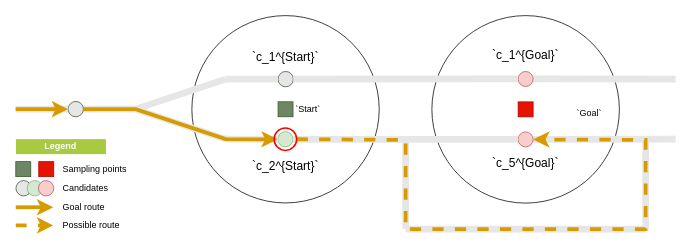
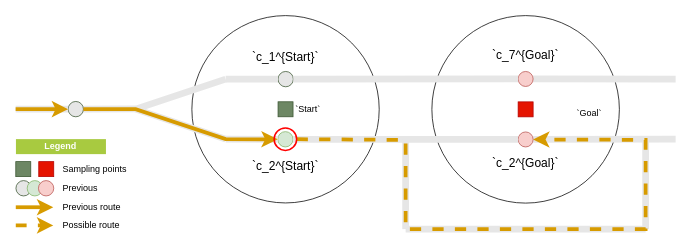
  <mxCell id="0" />
  <mxCell id="1" parent="0" />
  <mxCell id="2" value="" style="ellipse;whiteSpace=wrap;html=1;aspect=fixed;fillColor=none;" parent="1" vertex="1"><mxGeometry x="575" y="20.31" width="250" height="250" as="geometry" /></mxCell>
  <mxCell id="3" value="" style="ellipse;whiteSpace=wrap;html=1;aspect=fixed;fillColor=none;" parent="1" vertex="1"><mxGeometry x="255" y="20.31" width="249.79" height="249.79" as="geometry" /></mxCell>
  <mxCell id="4" value="" style="whiteSpace=wrap;html=1;rounded=0;shadow=0;strokeWidth=1;fillColor=#6d8764;fontSize=24;align=right;strokeColor=#3A5431;" parent="1" vertex="1"><mxGeometry x="369.89" y="135.21" width="20" height="20" as="geometry" /></mxCell>
  <mxCell id="5" value="" style="whiteSpace=wrap;html=1;rounded=0;shadow=0;strokeWidth=1;fillColor=#e51400;fontSize=24;align=right;strokeColor=#B20000;" parent="1" vertex="1"><mxGeometry x="690" y="135.31" width="20" height="20" as="geometry" /></mxCell>
  <mxCell id="6" value="" style="endArrow=none;html=1;strokeWidth=9;fillColor=#76608a;strokeColor=#E6E6E6;" parent="1" source="20" edge="1"><mxGeometry width="50" height="50" relative="1" as="geometry"><mxPoint x="300" y="105" as="sourcePoint" /><mxPoint x="900" y="105" as="targetPoint" /></mxGeometry></mxCell>
  <mxCell id="7" value="" style="endArrow=none;html=1;strokeWidth=9;fillColor=#76608a;strokeColor=#E6E6E6;" parent="1" source="18" edge="1"><mxGeometry width="50" height="50" relative="1" as="geometry"><mxPoint x="300" y="185" as="sourcePoint" /><mxPoint x="900" y="185" as="targetPoint" /></mxGeometry></mxCell>
  <mxCell id="8" value="" style="endArrow=none;html=1;strokeWidth=9;fillColor=#76608a;strokeColor=#E6E6E6;" parent="1" edge="1"><mxGeometry width="50" height="50" relative="1" as="geometry"><mxPoint x="180" y="145" as="sourcePoint" /><mxPoint x="300" y="185" as="targetPoint" /></mxGeometry></mxCell>
  <mxCell id="9" value="" style="endArrow=none;html=1;strokeWidth=9;fillColor=#76608a;strokeColor=#E6E6E6;" parent="1" edge="1"><mxGeometry width="50" height="50" relative="1" as="geometry"><mxPoint x="180" y="145" as="sourcePoint" /><mxPoint x="300" y="105" as="targetPoint" /></mxGeometry></mxCell>
  <mxCell id="10" value="" style="endArrow=none;html=1;strokeWidth=9;fillColor=#76608a;strokeColor=#E6E6E6;" parent="1" source="11" edge="1"><mxGeometry width="50" height="50" relative="1" as="geometry"><mxPoint x="-20" y="144.79" as="sourcePoint" /><mxPoint x="180" y="144.79" as="targetPoint" /></mxGeometry></mxCell>
  <mxCell id="11" value="" style="ellipse;whiteSpace=wrap;html=1;aspect=fixed;fillColor=#E6E6E6;strokeColor=#3A5431;rotation=0;rounded=0;shadow=0;fontSize=24;align=right;strokeWidth=1;" parent="1" vertex="1"><mxGeometry x="90" y="134.79" width="20.42" height="20.42" as="geometry" /></mxCell>
  <mxCell id="12" value="" style="endArrow=none;html=1;strokeWidth=9;fillColor=#76608a;strokeColor=#E6E6E6;" parent="1" target="11" edge="1"><mxGeometry width="50" height="50" relative="1" as="geometry"><mxPoint x="20" y="145" as="sourcePoint" /><mxPoint x="180" y="144.79" as="targetPoint" /></mxGeometry></mxCell>
  <mxCell id="13" style="edgeStyle=none;rounded=0;orthogonalLoop=1;jettySize=auto;html=1;strokeColor=#D79B00;strokeWidth=5;" parent="1" target="11" edge="1"><mxGeometry relative="1" as="geometry"><mxPoint x="20" y="145" as="sourcePoint" /><mxPoint x="380.63" y="294.79" as="targetPoint" /></mxGeometry></mxCell>
  <mxCell id="14" value="" style="ellipse;whiteSpace=wrap;html=1;aspect=fixed;fillColor=#d5e8d4;strokeColor=#82b366;rotation=0;direction=east;" parent="1" vertex="1"><mxGeometry x="369.47" y="175" width="20.42" height="20.42" as="geometry" /></mxCell>
  <mxCell id="15" value="" style="endArrow=none;html=1;strokeWidth=9;fillColor=#76608a;strokeColor=#E6E6E6;" parent="1" target="14" edge="1"><mxGeometry width="50" height="50" relative="1" as="geometry"><mxPoint x="300" y="185" as="sourcePoint" /><mxPoint x="720" y="185" as="targetPoint" /></mxGeometry></mxCell>
  <mxCell id="16" value="" style="ellipse;whiteSpace=wrap;html=1;aspect=fixed;fillColor=#E6E6E6;strokeColor=#3A5431;rotation=0;direction=east;rounded=0;shadow=0;fontSize=24;align=right;strokeWidth=1;" parent="1" vertex="1"><mxGeometry x="369.89" y="94.79" width="20.42" height="20.42" as="geometry" /></mxCell>
  <mxCell id="17" value="" style="endArrow=none;html=1;strokeWidth=9;fillColor=#76608a;strokeColor=#E6E6E6;" parent="1" target="16" edge="1"><mxGeometry width="50" height="50" relative="1" as="geometry"><mxPoint x="300" y="105" as="sourcePoint" /><mxPoint x="734.9" y="105" as="targetPoint" /></mxGeometry></mxCell>
  <mxCell id="18" value="" style="ellipse;whiteSpace=wrap;html=1;aspect=fixed;fillColor=#f8cecc;strokeColor=#b85450;" parent="1" vertex="1"><mxGeometry x="690" y="175.42" width="20" height="20" as="geometry" /></mxCell>
  <mxCell id="19" value="" style="endArrow=none;html=1;strokeWidth=9;fillColor=#76608a;strokeColor=#E6E6E6;" parent="1" source="14" target="18" edge="1"><mxGeometry width="50" height="50" relative="1" as="geometry"><mxPoint x="389.89" y="185.21" as="sourcePoint" /><mxPoint x="900" y="185" as="targetPoint" /></mxGeometry></mxCell>
  <mxCell id="20" value="" style="ellipse;whiteSpace=wrap;html=1;aspect=fixed;fillColor=#f8cecc;strokeColor=#b85450;" parent="1" vertex="1"><mxGeometry x="690" y="94.79" width="20" height="20" as="geometry" /></mxCell>
  <mxCell id="21" value="" style="endArrow=none;html=1;strokeWidth=9;fillColor=#76608a;strokeColor=#E6E6E6;" parent="1" source="16" target="20" edge="1"><mxGeometry width="50" height="50" relative="1" as="geometry"><mxPoint x="390.31" y="105" as="sourcePoint" /><mxPoint x="900" y="105" as="targetPoint" /></mxGeometry></mxCell>
  <mxCell id="22" value="" style="endArrow=none;html=1;strokeWidth=9;fillColor=#76608a;strokeColor=#E6E6E6;" parent="1" edge="1"><mxGeometry width="50" height="50" relative="1" as="geometry"><mxPoint x="540" y="305" as="sourcePoint" /><mxPoint x="540" y="185" as="targetPoint" /></mxGeometry></mxCell>
  <mxCell id="23" value="" style="endArrow=none;html=1;strokeWidth=9;fillColor=#76608a;strokeColor=#E6E6E6;" parent="1" edge="1"><mxGeometry width="50" height="50" relative="1" as="geometry"><mxPoint x="860" y="305" as="sourcePoint" /><mxPoint x="540" y="305" as="targetPoint" /></mxGeometry></mxCell>
  <mxCell id="24" value="" style="endArrow=none;html=1;strokeWidth=9;fillColor=#76608a;strokeColor=#E6E6E6;" parent="1" edge="1"><mxGeometry width="50" height="50" relative="1" as="geometry"><mxPoint x="860" y="305" as="sourcePoint" /><mxPoint x="860" y="185" as="targetPoint" /></mxGeometry></mxCell>
  <mxCell id="25" style="edgeStyle=none;rounded=0;orthogonalLoop=1;jettySize=auto;html=1;strokeColor=#D79B00;strokeWidth=5;" parent="1" source="11" target="14" edge="1"><mxGeometry relative="1" as="geometry"><Array as="points"><mxPoint x="180" y="145" /><mxPoint x="300" y="185" /></Array></mxGeometry></mxCell>
  <mxCell id="26" style="edgeStyle=none;rounded=0;orthogonalLoop=1;jettySize=auto;html=1;dashed=1;strokeColor=#D79B00;strokeWidth=5;" parent="1" source="27" target="18" edge="1"><mxGeometry relative="1" as="geometry"><Array as="points"><mxPoint x="540" y="186" /><mxPoint x="540" y="305" /><mxPoint x="860" y="305" /><mxPoint x="860" y="186" /></Array></mxGeometry></mxCell>
  <mxCell id="27" value="" style="ellipse;whiteSpace=wrap;html=1;aspect=fixed;rotation=0;rounded=0;shadow=0;fontSize=24;align=right;strokeWidth=2;fillColor=none;strokeColor=#FF0000;" parent="1" vertex="1"><mxGeometry x="364.68" y="170" width="30" height="30" as="geometry" /></mxCell>
  <mxCell id="28" value="" style="ellipse;whiteSpace=wrap;html=1;aspect=fixed;fillColor=#E6E6E6;strokeColor=#3A5431;rotation=0;rounded=0;shadow=0;fontSize=24;align=right;strokeWidth=1;" parent="1" vertex="1"><mxGeometry x="20.42" y="240.31" width="20.42" height="20.42" as="geometry" /></mxCell>
  <mxCell id="29" value="&lt;b&gt;Legend&lt;/b&gt;" style="text;html=1;strokeColor=none;align=center;verticalAlign=middle;whiteSpace=wrap;rounded=0;fillColor=#a8ca40;fontColor=#FFFFFF;" parent="1" vertex="1"><mxGeometry x="20.42" y="185" width="120" height="20" as="geometry" /></mxCell>
- <mxCell id="30" value="Candidates" style="text;html=1;strokeColor=none;fillColor=none;align=left;verticalAlign=middle;whiteSpace=wrap;rounded=0;" parent="1" vertex="1"><mxGeometry x="80.84" y="240" width="89.37" height="20" as="geometry" /></mxCell>
- <mxCell id="31" value="&lt;span style=&quot;text-align: right&quot;&gt;Goal route&lt;/span&gt;" style="text;html=1;strokeColor=none;fillColor=none;align=left;verticalAlign=middle;whiteSpace=wrap;rounded=0;" parent="1" vertex="1"><mxGeometry x="80.84" y="266" width="99.37" height="20" as="geometry" /></mxCell>
+ <mxCell id="30" value="Previous" style="text;html=1;strokeColor=none;fillColor=none;align=left;verticalAlign=middle;whiteSpace=wrap;rounded=0;" parent="1" vertex="1"><mxGeometry x="80.84" y="240" width="89.37" height="20" as="geometry" /></mxCell>
+ <mxCell id="31" value="&lt;span style=&quot;text-align: right&quot;&gt;Previous route&lt;/span&gt;" style="text;html=1;strokeColor=none;fillColor=none;align=left;verticalAlign=middle;whiteSpace=wrap;rounded=0;" parent="1" vertex="1"><mxGeometry x="80.84" y="266" width="99.37" height="20" as="geometry" /></mxCell>
  <mxCell id="32" value="" style="curved=1;html=1;strokeColor=#D79B00;fontColor=#000000;fontSize=11;rounded=0;strokeWidth=5;dashed=1;" parent="1" edge="1"><mxGeometry width="50" height="50" relative="1" as="geometry"><mxPoint x="20.21" y="300" as="sourcePoint" /><mxPoint x="70.21" y="300" as="targetPoint" /><Array as="points" /></mxGeometry></mxCell>
  <mxCell id="33" value="&lt;span style=&quot;text-align: right&quot;&gt;Possible route&lt;/span&gt;" style="text;html=1;strokeColor=none;fillColor=none;align=left;verticalAlign=middle;whiteSpace=wrap;rounded=0;" parent="1" vertex="1"><mxGeometry x="80.84" y="290" width="99.37" height="20" as="geometry" /></mxCell>
  <mxCell id="34" value="" style="ellipse;whiteSpace=wrap;html=1;aspect=fixed;fillColor=#d5e8d4;strokeColor=#82b366;rotation=0;" parent="1" vertex="1"><mxGeometry x="35.42" y="240.31" width="20.42" height="20.42" as="geometry" /></mxCell>
  <mxCell id="35" value="Sampling points" style="text;html=1;strokeColor=none;fillColor=none;align=left;verticalAlign=middle;whiteSpace=wrap;rounded=0;" parent="1" vertex="1"><mxGeometry x="80.84" y="215" width="89.37" height="20" as="geometry" /></mxCell>
  <mxCell id="36" value="" style="endArrow=none;html=1;strokeWidth=5;fillColor=#76608a;strokeColor=#82B366;" parent="1" edge="1"><mxGeometry width="50" height="50" relative="1" as="geometry"><mxPoint x="60.21" y="225" as="sourcePoint" /><mxPoint x="60.63" y="225.21" as="targetPoint" /></mxGeometry></mxCell>
  <mxCell id="37" value="" style="whiteSpace=wrap;html=1;rounded=0;shadow=0;strokeWidth=1;fillColor=#6d8764;fontSize=24;align=right;strokeColor=#3A5431;" parent="1" vertex="1"><mxGeometry x="20.21" y="215" width="20" height="20" as="geometry" /></mxCell>
  <mxCell id="38" value="" style="whiteSpace=wrap;html=1;rounded=0;shadow=0;strokeWidth=1;fillColor=#e51400;fontSize=24;align=right;strokeColor=#B20000;" parent="1" vertex="1"><mxGeometry x="50.84" y="215" width="20" height="20" as="geometry" /></mxCell>
  <mxCell id="39" value="" style="ellipse;whiteSpace=wrap;html=1;aspect=fixed;fillColor=#f8cecc;strokeColor=#b85450;rotation=0;" parent="1" vertex="1"><mxGeometry x="50.42" y="240.31" width="20.42" height="20.42" as="geometry" /></mxCell>
  <mxCell id="40" value="" style="curved=1;html=1;strokeColor=#D79B00;fontColor=#000000;fontSize=11;rounded=0;strokeWidth=5;" parent="1" edge="1"><mxGeometry width="50" height="50" relative="1" as="geometry"><mxPoint x="20.21" y="275.8" as="sourcePoint" /><mxPoint x="70.21" y="275.8" as="targetPoint" /><Array as="points" /></mxGeometry></mxCell>
  <mxCell id="41" value="`Start`" style="text;html=1;strokeColor=none;fillColor=none;align=center;verticalAlign=middle;whiteSpace=wrap;rounded=0;" parent="1" vertex="1"><mxGeometry x="389.89" y="134.79" width="40" height="20" as="geometry" /></mxCell>
  <mxCell id="42" value="`Goal`" style="text;html=1;strokeColor=none;fillColor=none;align=center;verticalAlign=middle;whiteSpace=wrap;rounded=0;" parent="1" vertex="1"><mxGeometry x="765" y="139.79" width="40" height="20" as="geometry" /></mxCell>
  <mxCell id="43" value="&lt;div&gt;&lt;span style=&quot;font-size: 16px&quot;&gt;`c_1^{Start}`&lt;/span&gt;&lt;/div&gt;" style="text;html=1;strokeColor=none;fillColor=none;align=center;verticalAlign=middle;whiteSpace=wrap;rounded=0;fontColor=#000000;" parent="1" vertex="1"><mxGeometry x="359.68" y="65" width="40" height="20" as="geometry" /></mxCell>
  <mxCell id="44" value="&lt;div&gt;&lt;span style=&quot;font-size: 16px&quot;&gt;`c_2^{Start}`&lt;/span&gt;&lt;/div&gt;" style="text;html=1;strokeColor=none;fillColor=none;align=center;verticalAlign=middle;whiteSpace=wrap;rounded=0;fontColor=#000000;" parent="1" vertex="1"><mxGeometry x="359.68" y="210" width="40" height="20" as="geometry" /></mxCell>
- <mxCell id="45" value="&lt;div&gt;&lt;span style=&quot;font-size: 16px&quot;&gt;`c_1^{Goal}`&lt;/span&gt;&lt;/div&gt;" style="text;html=1;strokeColor=none;fillColor=none;align=center;verticalAlign=middle;whiteSpace=wrap;rounded=0;fontColor=#000000;" parent="1" vertex="1"><mxGeometry x="680" y="62.29" width="40" height="20" as="geometry" /></mxCell>
- <mxCell id="46" value="&lt;div&gt;&lt;span style=&quot;font-size: 16px&quot;&gt;`c_5^{Goal}`&lt;/span&gt;&lt;/div&gt;" style="text;html=1;strokeColor=none;fillColor=none;align=center;verticalAlign=middle;whiteSpace=wrap;rounded=0;fontColor=#000000;" parent="1" vertex="1"><mxGeometry x="680" y="207.29" width="40" height="20" as="geometry" /></mxCell>
+ <mxCell id="45" value="&lt;div&gt;&lt;span style=&quot;font-size: 16px&quot;&gt;`c_7^{Goal}`&lt;/span&gt;&lt;/div&gt;" style="text;html=1;strokeColor=none;fillColor=none;align=center;verticalAlign=middle;whiteSpace=wrap;rounded=0;fontColor=#000000;" parent="1" vertex="1"><mxGeometry x="680" y="62.29" width="40" height="20" as="geometry" /></mxCell>
+ <mxCell id="46" value="&lt;div&gt;&lt;span style=&quot;font-size: 16px&quot;&gt;`c_2^{Goal}`&lt;/span&gt;&lt;/div&gt;" style="text;html=1;strokeColor=none;fillColor=none;align=center;verticalAlign=middle;whiteSpace=wrap;rounded=0;fontColor=#000000;" parent="1" vertex="1"><mxGeometry x="680" y="207.29" width="40" height="20" as="geometry" /></mxCell>
